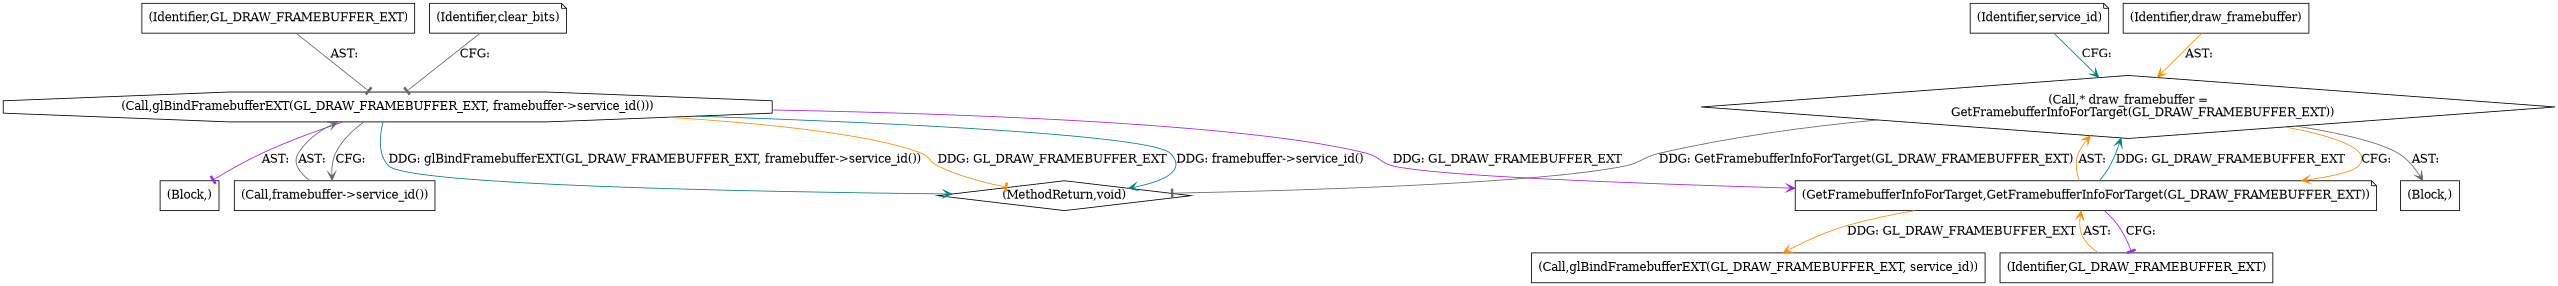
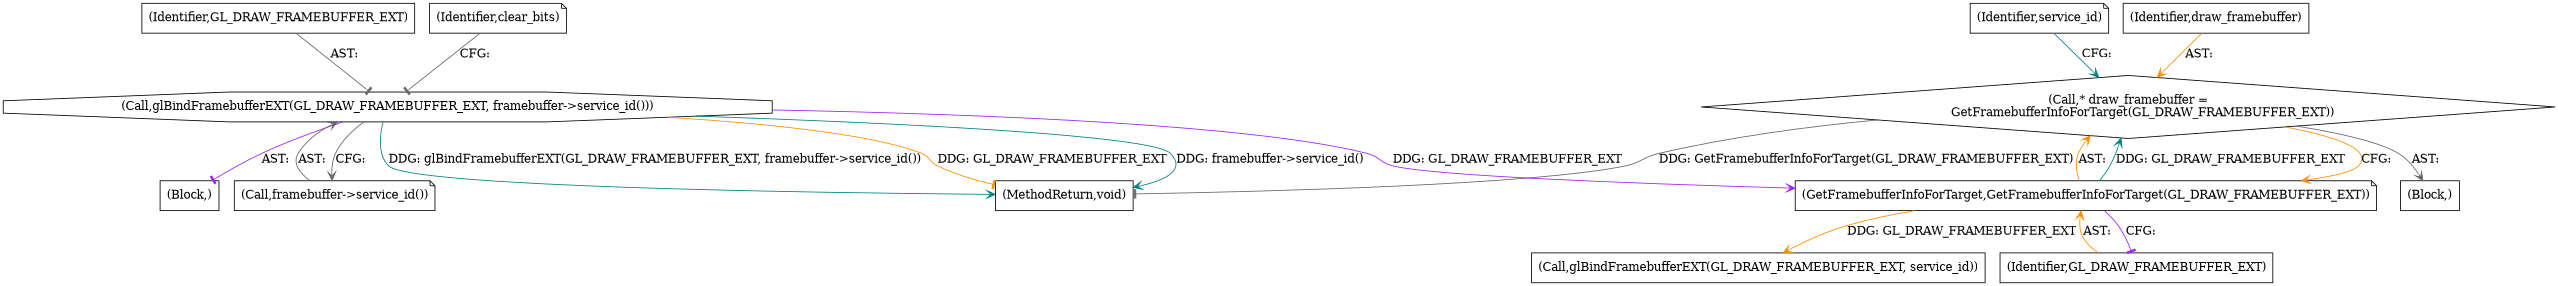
  digraph {
    node [shape=box]
    edge [arrowhead=vee color=darkorange]
    n1 [label="(Call,* draw_framebuffer =\n        GetFramebufferInfoForTarget(GL_DRAW_FRAMEBUFFER_EXT))" shape=diamond]
    n2 [label="(GetFramebufferInfoForTarget,GetFramebufferInfoForTarget(GL_DRAW_FRAMEBUFFER_EXT))" shape=note]
-   n3 [label="(MethodReturn,void)" shape=diamond]
+   n3 [label="(MethodReturn,void)"]
    n4 [label="(Block,)"]
    n5 [label="(Call,glBindFramebufferEXT(GL_DRAW_FRAMEBUFFER_EXT, service_id))"]
    n6 [label="(Identifier,GL_DRAW_FRAMEBUFFER_EXT)"]
    n7 [label="(Call,glBindFramebufferEXT(GL_DRAW_FRAMEBUFFER_EXT, framebuffer->service_id()))" shape=octagon]
    n8 [label="(Block,)"]
-   n9 [label="(Call,framebuffer->service_id())"]
+   n9 [label="(Call,framebuffer->service_id())" shape=note]
    n10 [label="(Identifier,GL_DRAW_FRAMEBUFFER_EXT)"]
    n11 [label="(Identifier,service_id)" shape=note]
    n12 [label="(Identifier,draw_framebuffer)"]
    n13 [label="(Identifier,clear_bits)" shape=note]
    n1 -> n2 [label="CFG: "]
    n1 -> n3 [arrowhead=tee color=gray40 label="DDG: GetFramebufferInfoForTarget(GL_DRAW_FRAMEBUFFER_EXT)"]
    n1 -> n4 [color=gray40 label="AST: "]
    n2 -> n1 [label="AST: "]
    n2 -> n1 [color=teal label="DDG: GL_DRAW_FRAMEBUFFER_EXT"]
    n2 -> n5 [label="DDG: GL_DRAW_FRAMEBUFFER_EXT"]
    n2 -> n6 [arrowhead=tee color=purple label="CFG: "]
    n6 -> n2 [label="AST: "]
    n7 -> n2 [color=purple label="DDG: GL_DRAW_FRAMEBUFFER_EXT"]
    n7 -> n3 [color=teal label="DDG: framebuffer->service_id()"]
    n7 -> n3 [color=teal label="DDG: glBindFramebufferEXT(GL_DRAW_FRAMEBUFFER_EXT, framebuffer->service_id())"]
    n7 -> n3 [arrowhead=tee label="DDG: GL_DRAW_FRAMEBUFFER_EXT"]
    n7 -> n8 [arrowhead=tee color=purple label="AST: "]
    n7 -> n9 [color=gray40 label="CFG: "]
    n9 -> n7 [color=gray40 label="AST: "]
    n10 -> n7 [arrowhead=tee color=gray40 label="AST: "]
    n11 -> n1 [color=teal label="CFG: "]
    n12 -> n1 [label="AST: "]
    n13 -> n7 [arrowhead=tee color=gray40 label="CFG: "]
  }
